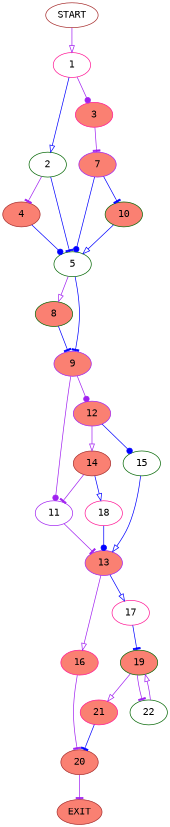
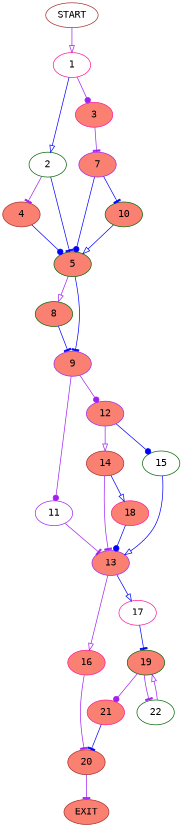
  digraph {
    fontname="DejaVu Sans Mono"
    node [color=darkgreen fillcolor=salmon fontname="DejaVu Sans Mono" style=filled]
    edge [arrowhead=tee color=purple fontname="DejaVu Sans Mono"]
    n1 [color=brown fillcolor=white label=START]
    1 [color=deeppink fillcolor=white]
    2 [fillcolor=white]
    3 [color=deeppink]
    n5 [color=brown label=EXIT]
    4 [color=brown]
-   5 [fillcolor=white]
+   5
    7 [color=purple]
    8
    9 [color=purple]
    10
    11 [color=purple fillcolor=white]
    12 [color=purple]
    13 [color=purple]
    14 [color=brown]
    15 [fillcolor=white]
    16 [color=deeppink]
    17 [color=deeppink fillcolor=white]
-   18 [color=deeppink fillcolor=white]
+   18 [color=deeppink]
    20 [color=brown]
    19
    21 [color=deeppink]
    22 [fillcolor=white]
    n1 -> 1 [arrowhead=onormal]
    1 -> 2 [arrowhead=onormal color=blue]
    1 -> 3 [arrowhead=dot]
    2 -> 4
    2 -> 5 [color=blue]
    3 -> 7
    4 -> 5 [arrowhead=dot color=blue]
    5 -> 8 [arrowhead=onormal]
    5 -> 9 [color=blue]
    7 -> 5 [arrowhead=dot color=blue]
    7 -> 10 [color=blue]
    8 -> 9 [color=blue]
    9 -> 11 [arrowhead=dot]
    9 -> 12 [arrowhead=dot]
    10 -> 5 [arrowhead=onormal color=blue]
    11 -> 13
    12 -> 14 [arrowhead=onormal]
    12 -> 15 [arrowhead=dot color=blue]
    13 -> 16 [arrowhead=onormal]
    13 -> 17 [arrowhead=onormal color=blue]
-   14 -> 11
+   14 -> 13
    14 -> 18 [arrowhead=onormal color=blue]
    15 -> 13 [arrowhead=onormal color=blue]
    16 -> 20
    17 -> 19 [color=blue]
    18 -> 13 [arrowhead=dot color=blue]
    20 -> n5
-   19 -> 21 [arrowhead=onormal]
+   19 -> 21 [arrowhead=dot]
    19 -> 22
    21 -> 20 [color=blue]
    22 -> 19 [arrowhead=onormal]
  }
